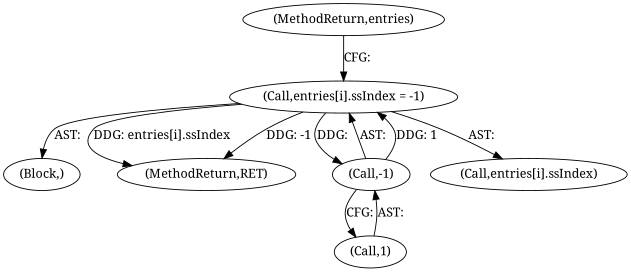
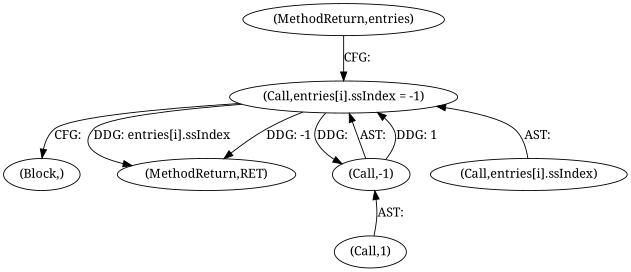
  digraph {
    fontname="Noto Serif"
    node [fontname="Noto Serif"]
    edge [fontname="Noto Serif"]
    n1 [label="(Call,entries[i].ssIndex = -1)"]
    n2 [label="(Call,-1)"]
    n3 [label="(Block,)"]
    n4 [label="(MethodReturn,RET)"]
    n5 [label="(Call,1)"]
    n6 [label="(Call,entries[i].ssIndex)"]
    n7 [label="(MethodReturn,entries)"]
    n1 -> n2 [label="DDG: "]
-   n1 -> n3 [label="AST: "]
+   n1 -> n3 [label="CFG: "]
    n1 -> n4 [label="DDG: entries[i].ssIndex"]
    n1 -> n4 [label="DDG: -1"]
    n2 -> n1 [label="AST: "]
    n2 -> n1 [label="DDG: 1"]
-   n2 -> n5 [label="CFG: "]
    n5 -> n2 [label="AST: "]
-   n1 -> n6 [label="AST: "]
+   n6 -> n1 [label="AST: "]
    n7 -> n1 [label="CFG: "]
  }
